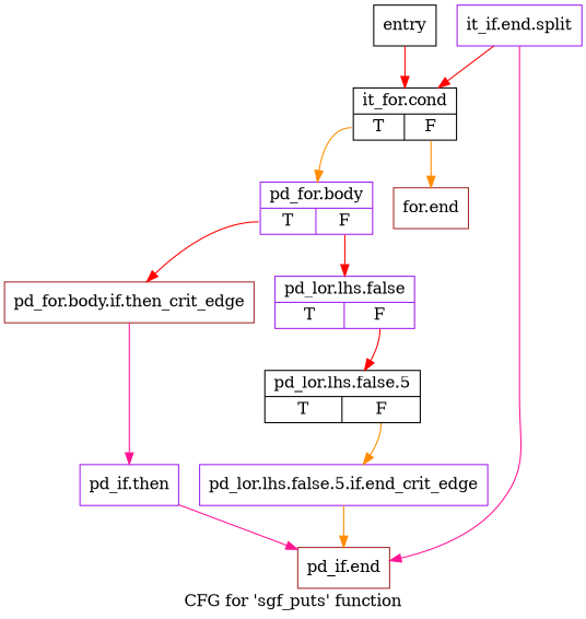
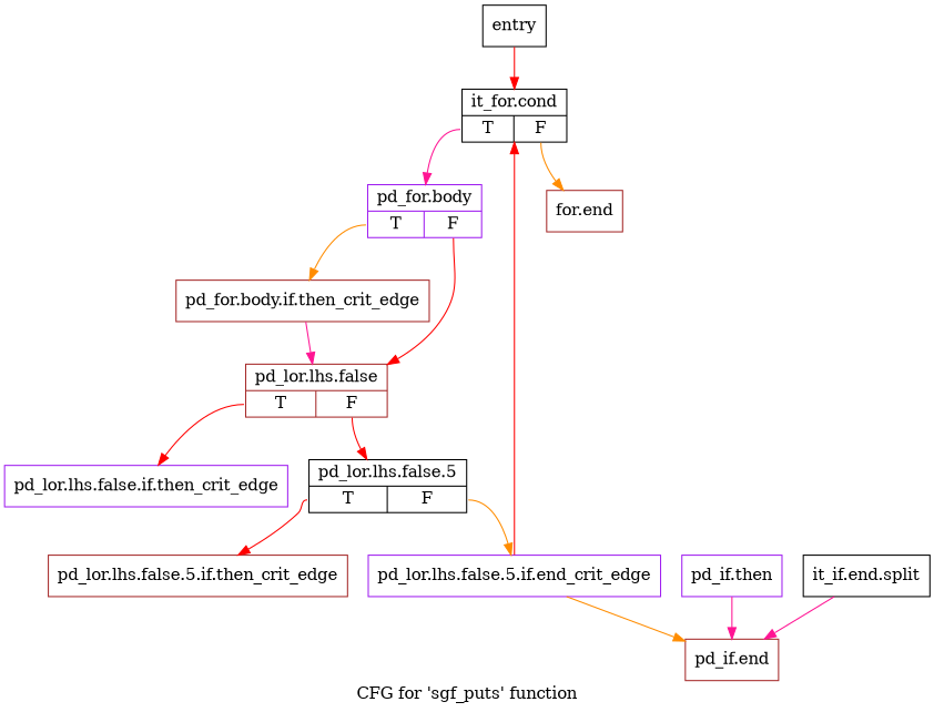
  digraph {
    label="CFG for 'sgf_puts' function"
    node [color=brown shape=record]
    edge [color=red]
    n1 [color=black label="{entry}"]
    n2 [color=black label="{it_for.cond|{<s0>T|<s1>F}}"]
    n3 [color=purple label="{pd_for.body|{<s0>T|<s1>F}}"]
    n4 [label="{for.end}"]
    n5 [label="{pd_for.body.if.then_crit_edge}"]
-   n6 [color=purple label="{pd_lor.lhs.false|{<s0>T|<s1>F}}"]
+   n6 [label="{pd_lor.lhs.false|{<s0>T|<s1>F}}"]
    n7 [color=purple label="{pd_if.then}"]
+   n8 [color=purple label="{pd_lor.lhs.false.if.then_crit_edge}"]
    n9 [color=black label="{pd_lor.lhs.false.5|{<s0>T|<s1>F}}"]
    n10 [label="{pd_if.end}"]
+   n11 [label="{pd_lor.lhs.false.5.if.then_crit_edge}"]
    n12 [color=purple label="{pd_lor.lhs.false.5.if.end_crit_edge}"]
-   n13 [color=purple label="{it_if.end.split}"]
+   n13 [color=black label="{it_if.end.split}"]
    n1 -> n2
-   n2 -> n3 [color=darkorange tailport=s0]
+   n2 -> n3 [color=deeppink tailport=s0]
    n2 -> n4 [color=darkorange tailport=s1]
-   n3 -> n5 [tailport=s0]
+   n3 -> n5 [color=darkorange tailport=s0]
    n3 -> n6 [tailport=s1]
-   n5 -> n7 [color=deeppink]
+   n5 -> n6 [color=deeppink]
+   n6 -> n8 [tailport=s0]
    n6 -> n9 [tailport=s1]
    n7 -> n10 [color=deeppink]
+   n9 -> n11 [tailport=s0]
    n9 -> n12 [color=darkorange tailport=s1]
    n12 -> n10 [color=darkorange]
-   n13 -> n2
+   n12 -> n2
    n13 -> n10 [color=deeppink]
  }
